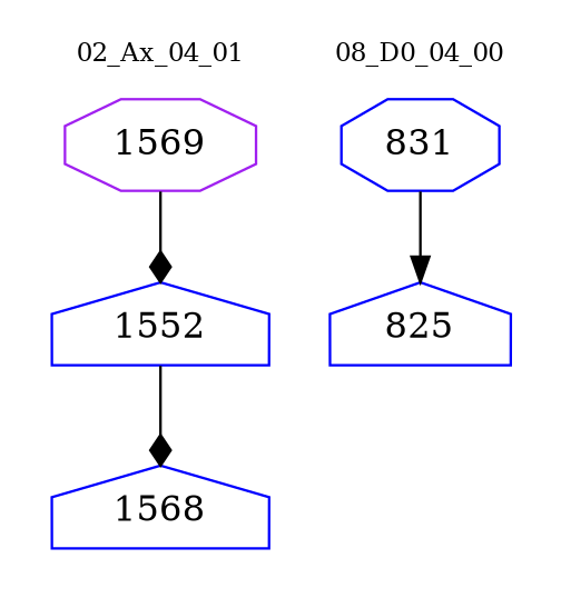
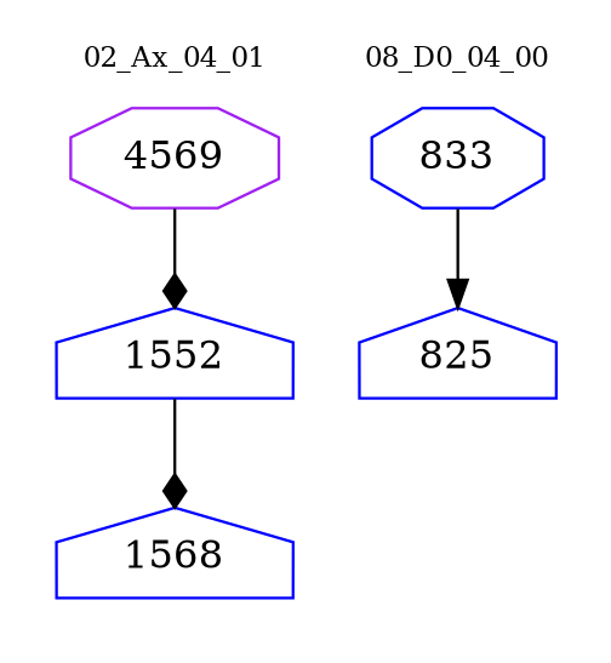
  digraph {
    node [color=blue shape=house]
    edge [arrowhead=diamond color=black]
-   n1 [color=purple label=1569 shape=octagon]
+   n1 [color=purple label=4569 shape=octagon]
    n2 [label=1552]
    n3 [label=1568]
-   n4 [label=831 shape=octagon]
+   n4 [label=833 shape=octagon]
    n5 [label=825]
    subgraph cluster_1 {
      color=white
      fontsize=10
      label="02_Ax_04_01"
      n1
      n2
      n3
    }
    subgraph cluster_2 {
      color=white
      fontsize=10
      label="08_D0_04_00"
      n4
      n5
    }
    n1 -> n2
    n2 -> n3
    n4 -> n5 [arrowhead=normal]
  }
